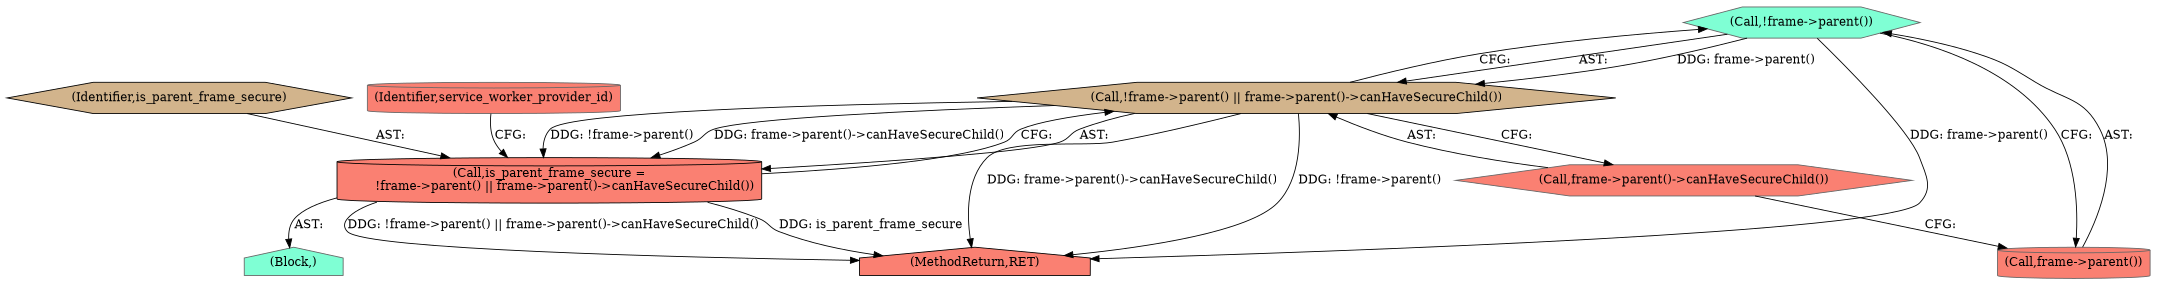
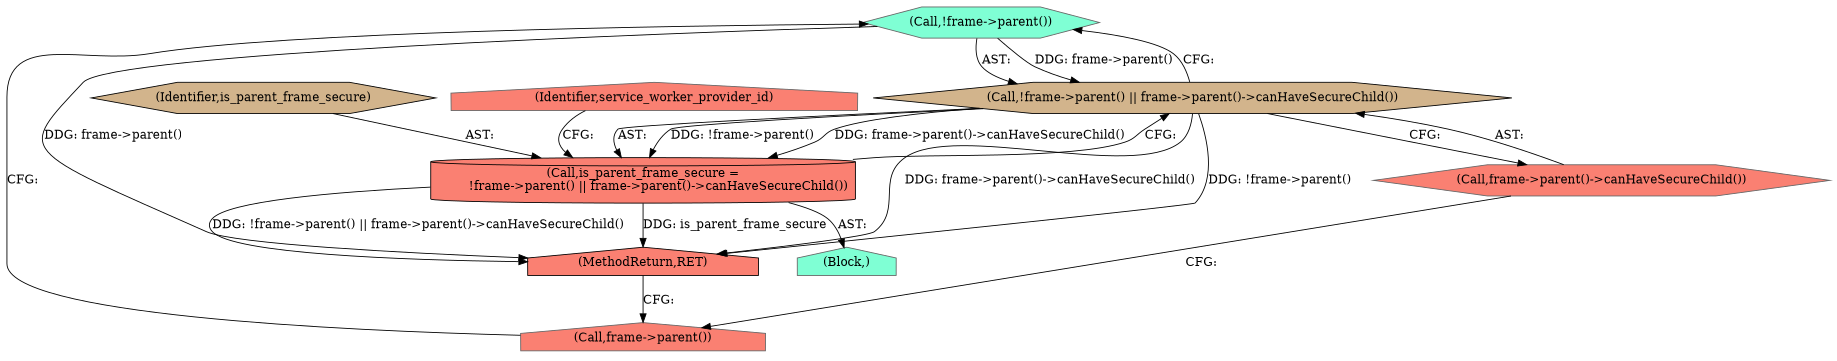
  digraph {
    node [color=gray40 fillcolor=salmon shape=hexagon style=filled]
    n1 [fillcolor=aquamarine label="(Call,!frame->parent())"]
    n2 [color=black fillcolor=tan label="(Call,!frame->parent() || frame->parent()->canHaveSecureChild())"]
-   n3 [label="(Call,frame->parent())" shape=cylinder]
+   n3 [label="(Call,frame->parent())" shape=house]
    n4 [color=black label="(MethodReturn,RET)" shape=house]
    n5 [color=black label="(Call,is_parent_frame_secure =\n        !frame->parent() || frame->parent()->canHaveSecureChild())" shape=cylinder]
    n6 [label="(Call,frame->parent()->canHaveSecureChild())"]
    n7 [fillcolor=aquamarine label="(Block,)" shape=house]
    n8 [color=black fillcolor=tan label="(Identifier,is_parent_frame_secure)"]
-   n9 [label="(Identifier,service_worker_provider_id)" shape=cylinder]
+   n9 [label="(Identifier,service_worker_provider_id)" shape=house]
    n1 -> n2 [label="AST: "]
    n1 -> n2 [label="DDG: frame->parent()"]
-   n1 -> n3 [label="CFG: "]
+   n4 -> n3 [label="CFG: "]
    n1 -> n4 [label="DDG: frame->parent()"]
    n2 -> n1 [label="CFG: "]
    n2 -> n4 [label="DDG: frame->parent()->canHaveSecureChild()"]
    n2 -> n4 [label="DDG: !frame->parent()"]
    n2 -> n5 [label="AST: "]
    n2 -> n5 [label="DDG: !frame->parent()"]
    n2 -> n5 [label="DDG: frame->parent()->canHaveSecureChild()"]
    n2 -> n6 [label="CFG: "]
-   n3 -> n1 [label="AST: "]
+   n3 -> n1 [label="CFG: "]
    n5 -> n2 [label="CFG: "]
    n5 -> n4 [label="DDG: !frame->parent() || frame->parent()->canHaveSecureChild()"]
    n5 -> n4 [label="DDG: is_parent_frame_secure"]
    n5 -> n7 [label="AST: "]
    n6 -> n2 [label="AST: "]
    n6 -> n3 [label="CFG: "]
    n8 -> n5 [label="AST: "]
    n9 -> n5 [label="CFG: "]
  }
